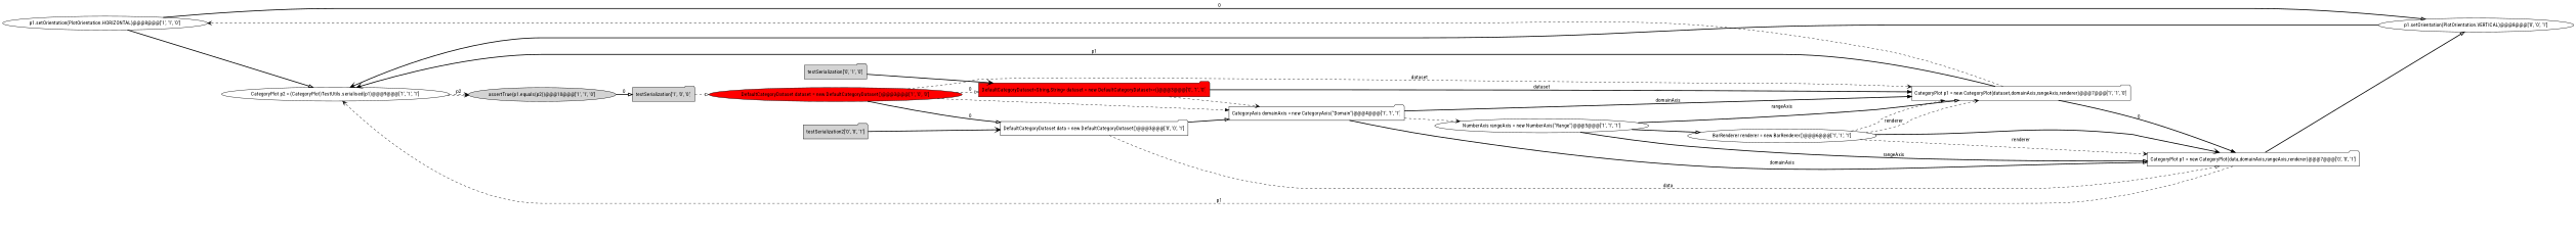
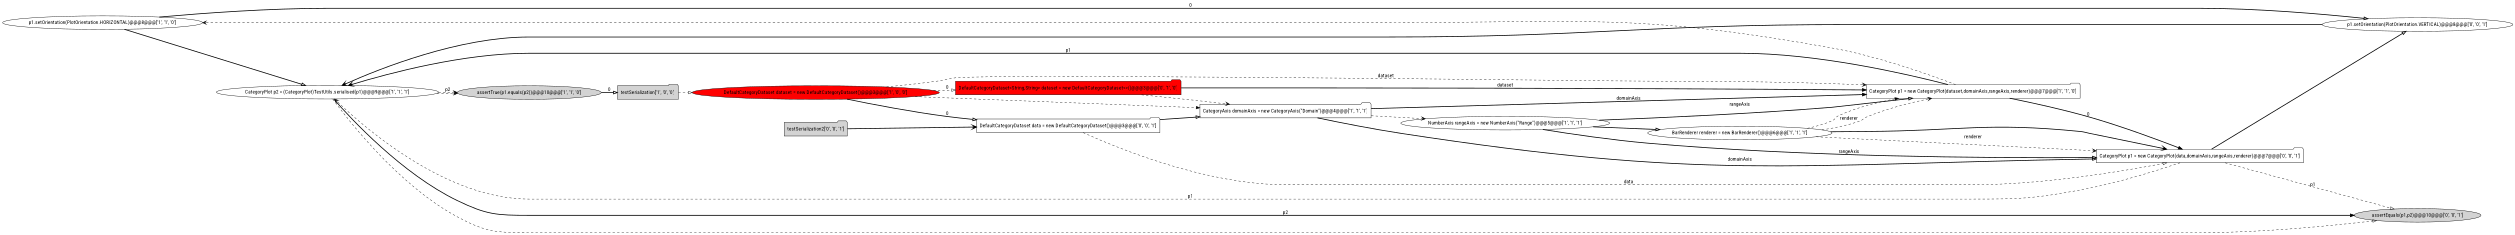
  digraph {
    fontname="Roboto Condensed"
    rankdir=LR
    node [fillcolor=white fontname="Roboto Condensed" shape=ellipse style=filled]
    edge [arrowhead=onormal fontname="Roboto Condensed" style=bold]
    n1 [label="p1.setOrientation(PlotOrientation.HORIZONTAL)@@@8@@@['1', '1', '0']"]
    n2 [label="CategoryPlot p2 = (CategoryPlot)TestUtils.serialised(p1)@@@9@@@['1', '1', '1']"]
    n3 [label="p1.setOrientation(PlotOrientation.VERTICAL)@@@8@@@['0', '0', '1']"]
+   n4 [fillcolor=lightgray label="assertEquals(p1,p2)@@@10@@@['0', '0', '1']"]
    n5 [fillcolor=lightgray label="assertTrue(p1.equals(p2))@@@10@@@['1', '1', '0']"]
    n6 [label="CategoryPlot p1 = new CategoryPlot(data,domainAxis,rangeAxis,renderer)@@@7@@@['0', '0', '1']" shape=folder]
    n7 [fillcolor=red label="DefaultCategoryDataset dataset = new DefaultCategoryDataset()@@@3@@@['1', '0', '0']"]
    n8 [label="DefaultCategoryDataset data = new DefaultCategoryDataset()@@@3@@@['0', '0', '1']" shape=folder]
    n9 [label="CategoryAxis domainAxis = new CategoryAxis(\"Domain\")@@@4@@@['1', '1', '1']" shape=folder]
    n10 [label="CategoryPlot p1 = new CategoryPlot(dataset,domainAxis,rangeAxis,renderer)@@@7@@@['1', '1', '0']" shape=folder]
    n11 [fillcolor=red label="DefaultCategoryDataset<String,String> dataset = new DefaultCategoryDataset<>()@@@3@@@['0', '1', '0']" shape=folder]
    n12 [label="NumberAxis rangeAxis = new NumberAxis(\"Range\")@@@5@@@['1', '1', '1']"]
    n13 [fillcolor=lightgray label="testSerialization['1', '0', '0']" shape=folder]
    n14 [label="BarRenderer renderer = new BarRenderer()@@@6@@@['1', '1', '1']"]
    n15 [fillcolor=lightgray label="testSerialization2['0', '0', '1']" shape=folder]
-   n16 [fillcolor=lightgray label="testSerialization['0', '1', '0']" shape=folder]
    n1 -> n2
    n1 -> n3 [label=0]
+   n2 -> n4 [arrowhead=normal label=p2]
+   n2 -> n4 [style=dashed]
    n2 -> n5 [arrowhead=vee label=p2 style=dashed]
    n2 -> n5 [arrowhead=vee style=dashed]
    n3 -> n2 [arrowhead=vee]
    n5 -> n13 [label=0]
    n6 -> n2 [arrowhead=vee label=p1 style=dashed]
    n6 -> n3
+   n6 -> n4 [label=p1 style=dashed]
    n7 -> n8 [label=0]
    n7 -> n9 [arrowhead=normal style=dashed]
    n7 -> n10 [arrowhead=vee label=dataset style=dashed]
    n7 -> n11 [label=0 style=dashed]
    n8 -> n6 [label=data style=dashed]
    n8 -> n9
    n9 -> n6 [label=domainAxis]
    n9 -> n10 [arrowhead=normal label=domainAxis]
    n9 -> n12 [arrowhead=vee style=dashed]
    n10 -> n1 [arrowhead=vee style=dashed]
    n10 -> n2 [arrowhead=vee label=p1]
    n10 -> n6 [arrowhead=normal label=0]
    n11 -> n9 [arrowhead=vee style=dashed]
    n11 -> n10 [arrowhead=normal label=dataset]
    n12 -> n6 [label=rangeAxis]
    n12 -> n10 [label=rangeAxis]
    n12 -> n14
    n13 -> n7 [style=dashed]
    n14 -> n6 [arrowhead=vee]
    n14 -> n6 [arrowhead=vee label=renderer style=dashed]
    n14 -> n10 [arrowhead=vee label=renderer style=dashed]
    n14 -> n10 [arrowhead=normal style=dashed]
    n15 -> n8 [arrowhead=vee]
-   n16 -> n11 [arrowhead=vee]
  }
